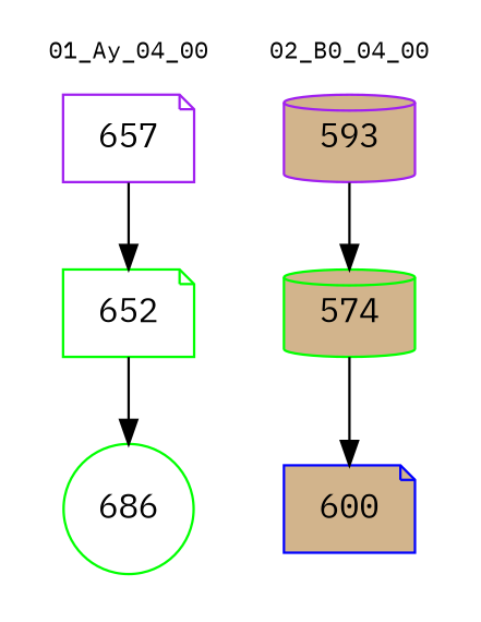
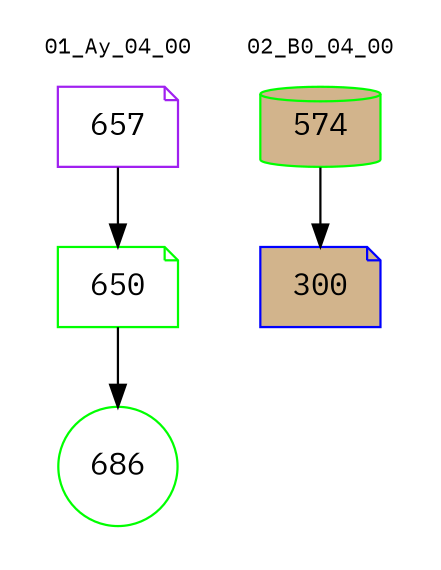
  digraph {
    fontname="IBM Plex Mono"
    node [color=green fillcolor=white fontname="IBM Plex Mono" shape=note style=filled]
    edge [color=black fontname="IBM Plex Mono"]
    n1 [color=purple label=657]
-   n2 [label=652]
+   n2 [label=650]
    n3 [label=686 shape=circle]
-   n4 [color=purple fillcolor=tan label=593 shape=cylinder]
    n5 [fillcolor=tan label=574 shape=cylinder]
-   n6 [color=blue fillcolor=tan label=600]
+   n6 [color=blue fillcolor=tan label=300]
    subgraph cluster_1 {
      color=white
      fontsize=10
      label="01_Ay_04_00"
      n1
      n2
      n3
    }
    subgraph cluster_2 {
      color=white
      fontsize=10
      label="02_B0_04_00"
-     n4
      n5
      n6
    }
    n1 -> n2
    n2 -> n3
-   n4 -> n5
    n5 -> n6
  }
